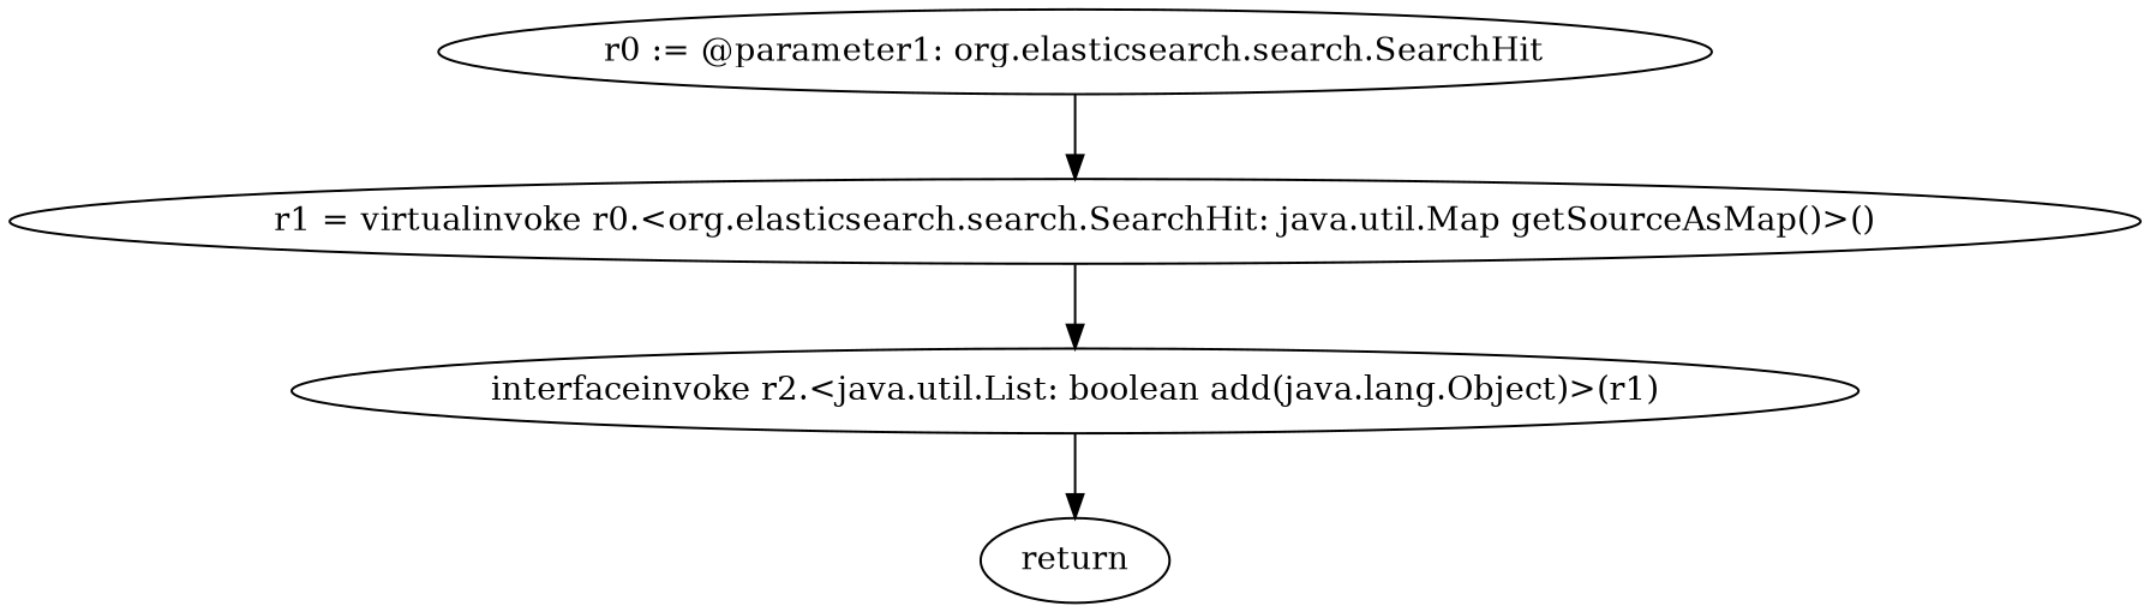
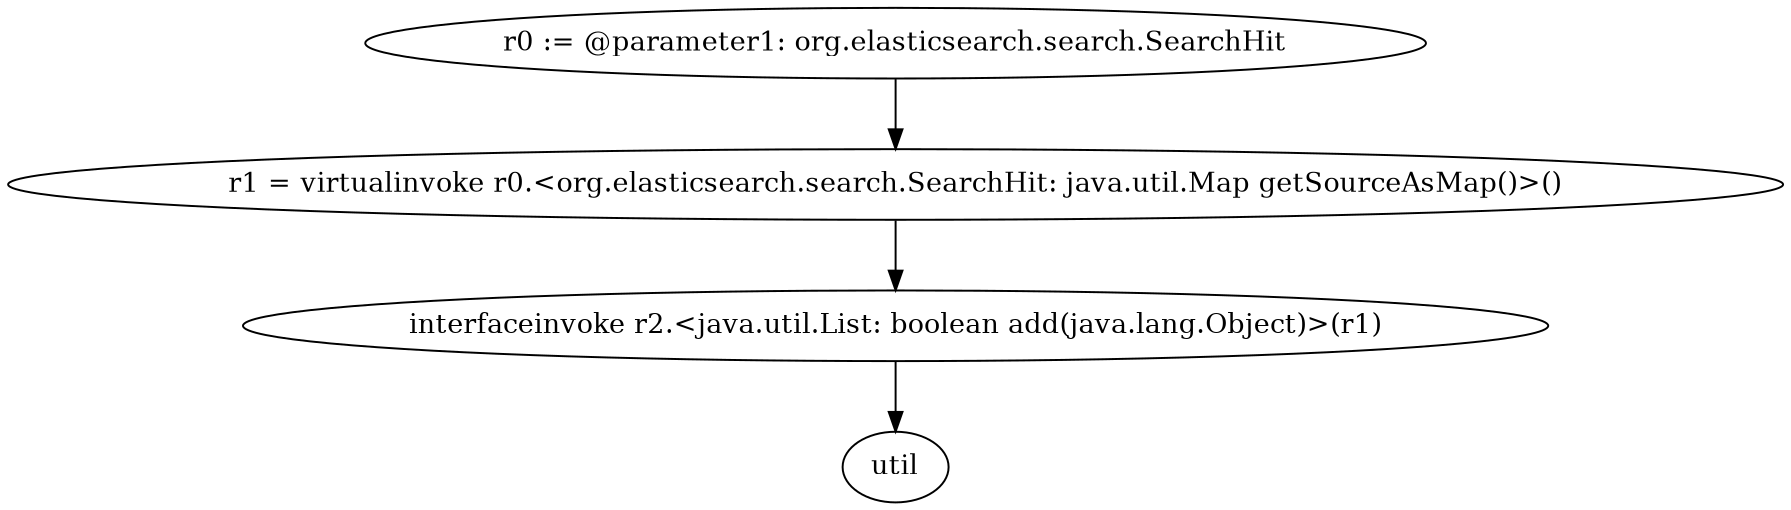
  digraph {
    "r0 := @parameter1: org.elasticsearch.search.SearchHit"
    "r1 = virtualinvoke r0.<org.elasticsearch.search.SearchHit: java.util.Map getSourceAsMap()>()"
    "interfaceinvoke r2.<java.util.List: boolean add(java.lang.Object)>(r1)"
-   return
+   return [label=util]
    "r0 := @parameter1: org.elasticsearch.search.SearchHit" -> "r1 = virtualinvoke r0.<org.elasticsearch.search.SearchHit: java.util.Map getSourceAsMap()>()"
    "r1 = virtualinvoke r0.<org.elasticsearch.search.SearchHit: java.util.Map getSourceAsMap()>()" -> "interfaceinvoke r2.<java.util.List: boolean add(java.lang.Object)>(r1)"
    "interfaceinvoke r2.<java.util.List: boolean add(java.lang.Object)>(r1)" -> return
  }
